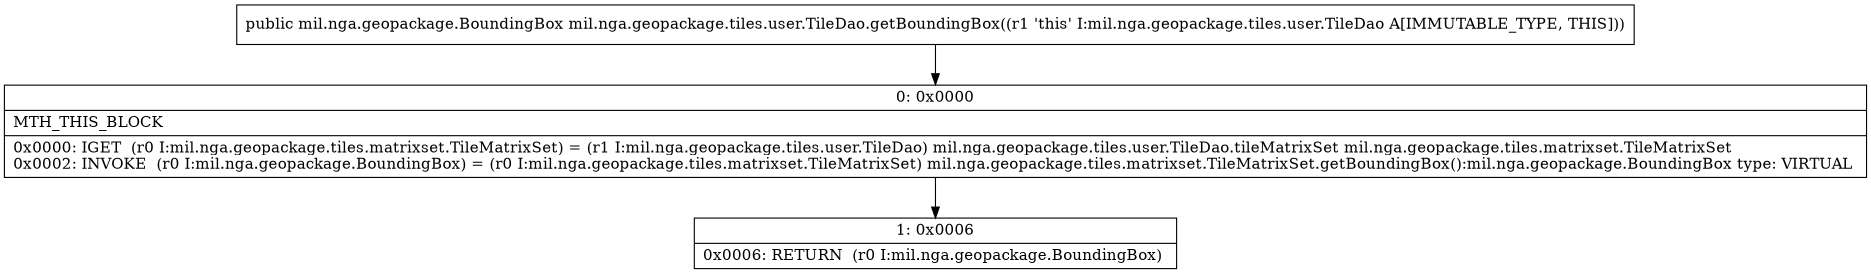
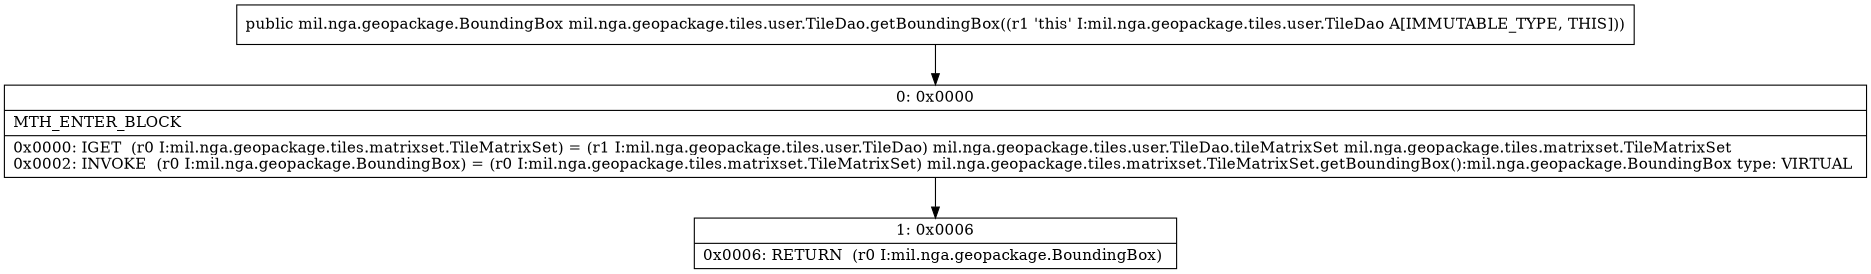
  digraph {
    node [shape=record]
-   n1 [label="{0\:\ 0x0000|MTH_THIS_BLOCK\l|0x0000: IGET  (r0 I:mil.nga.geopackage.tiles.matrixset.TileMatrixSet) = (r1 I:mil.nga.geopackage.tiles.user.TileDao) mil.nga.geopackage.tiles.user.TileDao.tileMatrixSet mil.nga.geopackage.tiles.matrixset.TileMatrixSet \l0x0002: INVOKE  (r0 I:mil.nga.geopackage.BoundingBox) = (r0 I:mil.nga.geopackage.tiles.matrixset.TileMatrixSet) mil.nga.geopackage.tiles.matrixset.TileMatrixSet.getBoundingBox():mil.nga.geopackage.BoundingBox type: VIRTUAL \l}"]
+   n1 [label="{0\:\ 0x0000|MTH_ENTER_BLOCK\l|0x0000: IGET  (r0 I:mil.nga.geopackage.tiles.matrixset.TileMatrixSet) = (r1 I:mil.nga.geopackage.tiles.user.TileDao) mil.nga.geopackage.tiles.user.TileDao.tileMatrixSet mil.nga.geopackage.tiles.matrixset.TileMatrixSet \l0x0002: INVOKE  (r0 I:mil.nga.geopackage.BoundingBox) = (r0 I:mil.nga.geopackage.tiles.matrixset.TileMatrixSet) mil.nga.geopackage.tiles.matrixset.TileMatrixSet.getBoundingBox():mil.nga.geopackage.BoundingBox type: VIRTUAL \l}"]
    n2 [label="{1\:\ 0x0006|0x0006: RETURN  (r0 I:mil.nga.geopackage.BoundingBox) \l}"]
    n3 [label="{public mil.nga.geopackage.BoundingBox mil.nga.geopackage.tiles.user.TileDao.getBoundingBox((r1 'this' I:mil.nga.geopackage.tiles.user.TileDao A[IMMUTABLE_TYPE, THIS])) }"]
    n1 -> n2
    n3 -> n1
  }
